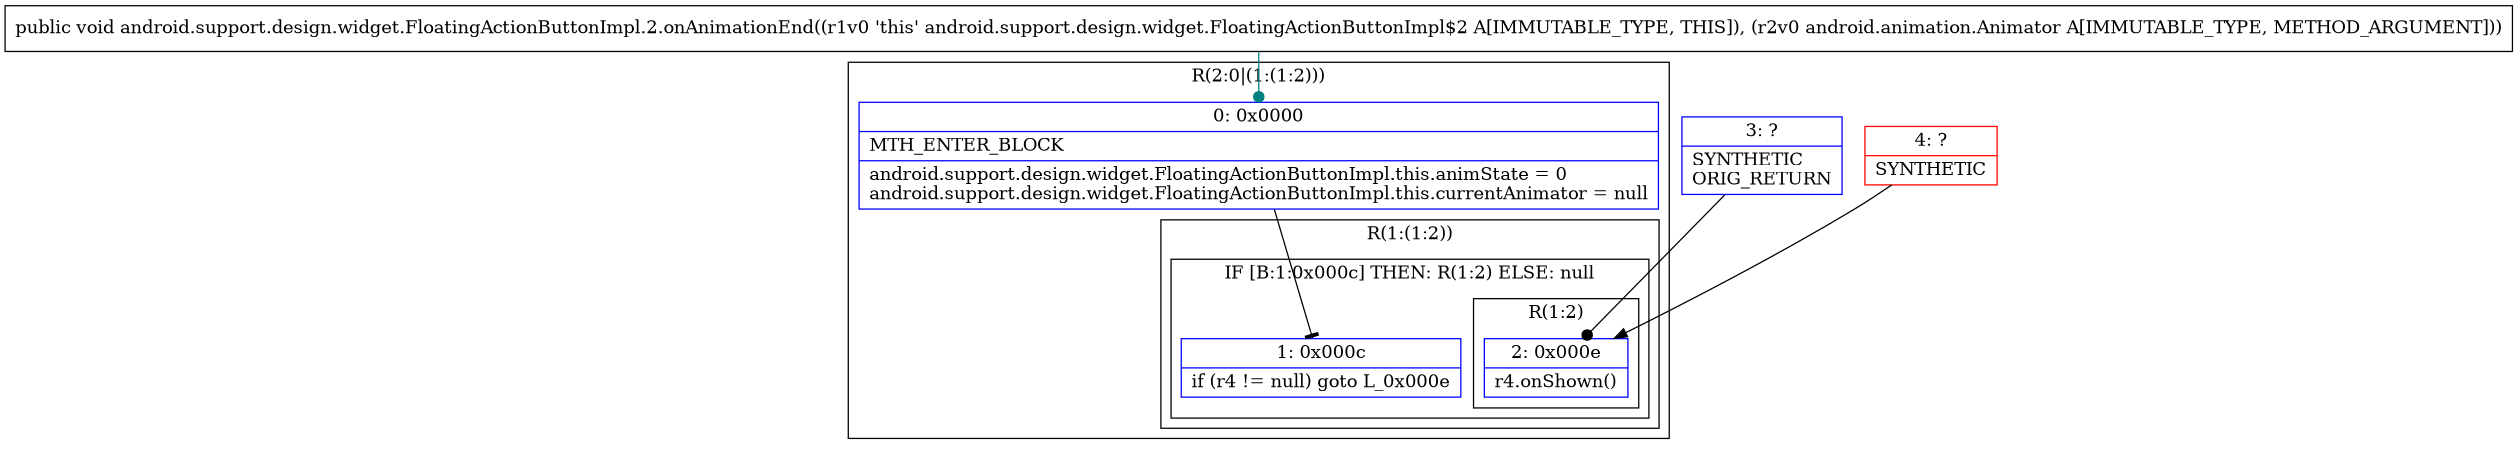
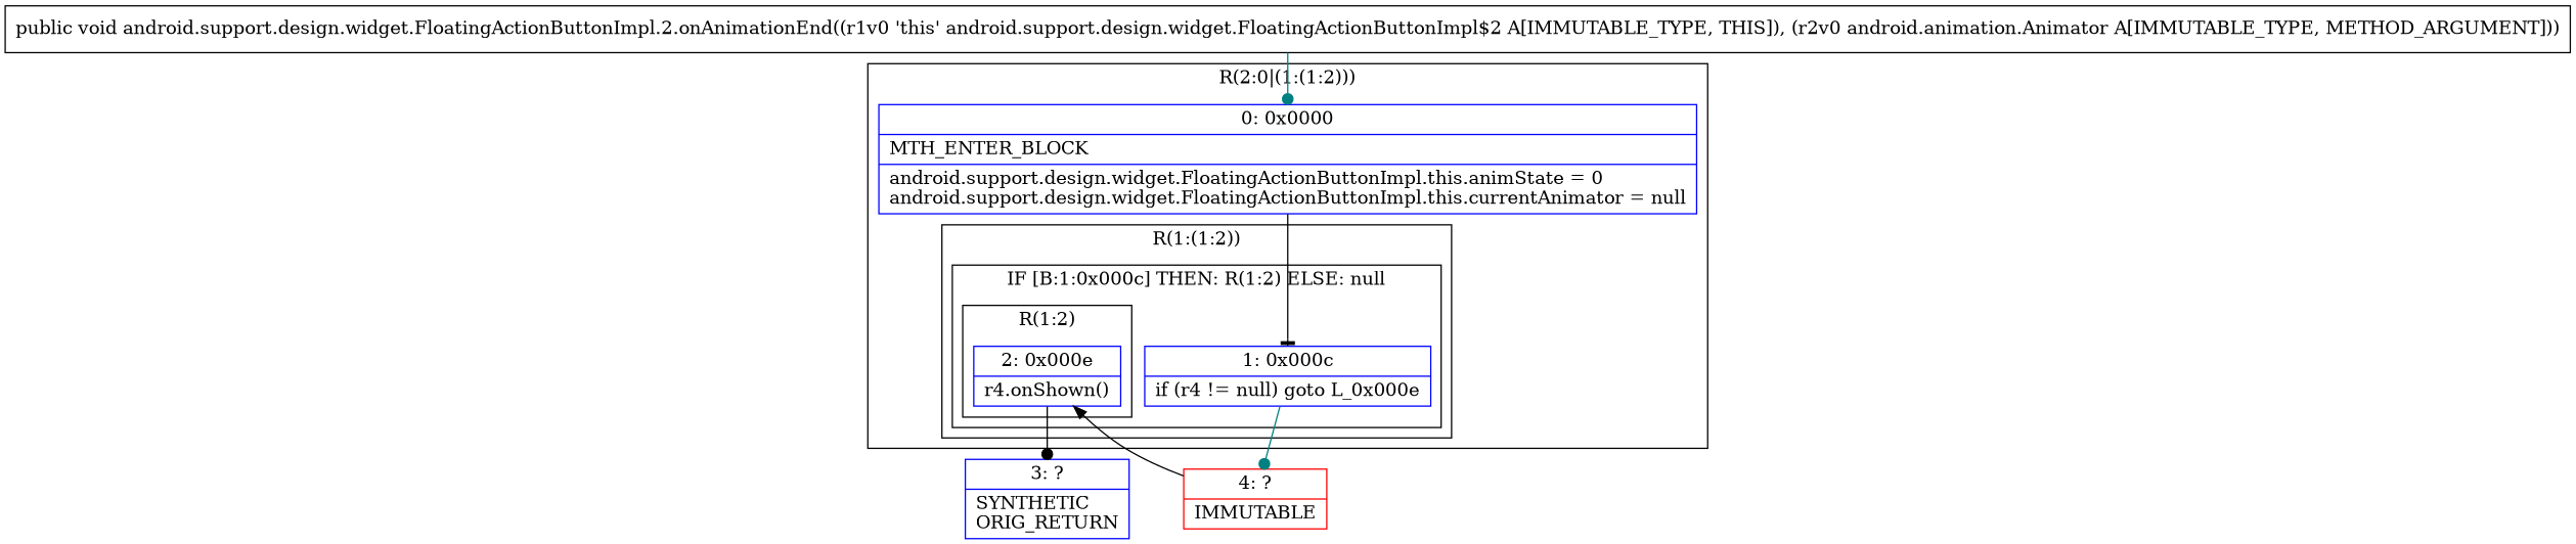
  digraph {
    node [color=blue shape=record]
    edge [arrowhead=dot color=black style=solid]
    n1 [label="{2\:\ 0x000e|r4.onShown()\l}"]
    n2 [label="{1\:\ 0x000c|if (r4 != null) goto L_0x000e\l}"]
    n3 [label="{0\:\ 0x0000|MTH_ENTER_BLOCK\l|android.support.design.widget.FloatingActionButtonImpl.this.animState = 0\landroid.support.design.widget.FloatingActionButtonImpl.this.currentAnimator = null\l}"]
    n4 [label="{3\:\ ?|SYNTHETIC\lORIG_RETURN\l}"]
-   n5 [color=red label="{4\:\ ?|SYNTHETIC\l}"]
+   n5 [color=red label="{4\:\ ?|IMMUTABLE\l}"]
    n6 [label="{public void android.support.design.widget.FloatingActionButtonImpl.2.onAnimationEnd((r1v0 'this' android.support.design.widget.FloatingActionButtonImpl$2 A[IMMUTABLE_TYPE, THIS]), (r2v0 android.animation.Animator A[IMMUTABLE_TYPE, METHOD_ARGUMENT])) }" color=""]
    subgraph cluster_1 {
      label="R(2:0|(1:(1:2)))"
      n3
      subgraph cluster_2 {
        label="R(1:(1:2))"
        subgraph cluster_3 {
          label="IF [B:1:0x000c] THEN: R(1:2) ELSE: null"
          n2
          subgraph cluster_4 {
            label="R(1:2)"
            n1
          }
        }
      }
    }
-   n4 -> n1
+   n1 -> n4
+   n2 -> n5 [color=teal]
    n3 -> n2 [arrowhead=tee]
    n5 -> n1 [arrowhead=normal]
    n6 -> n3 [color=teal]
  }
